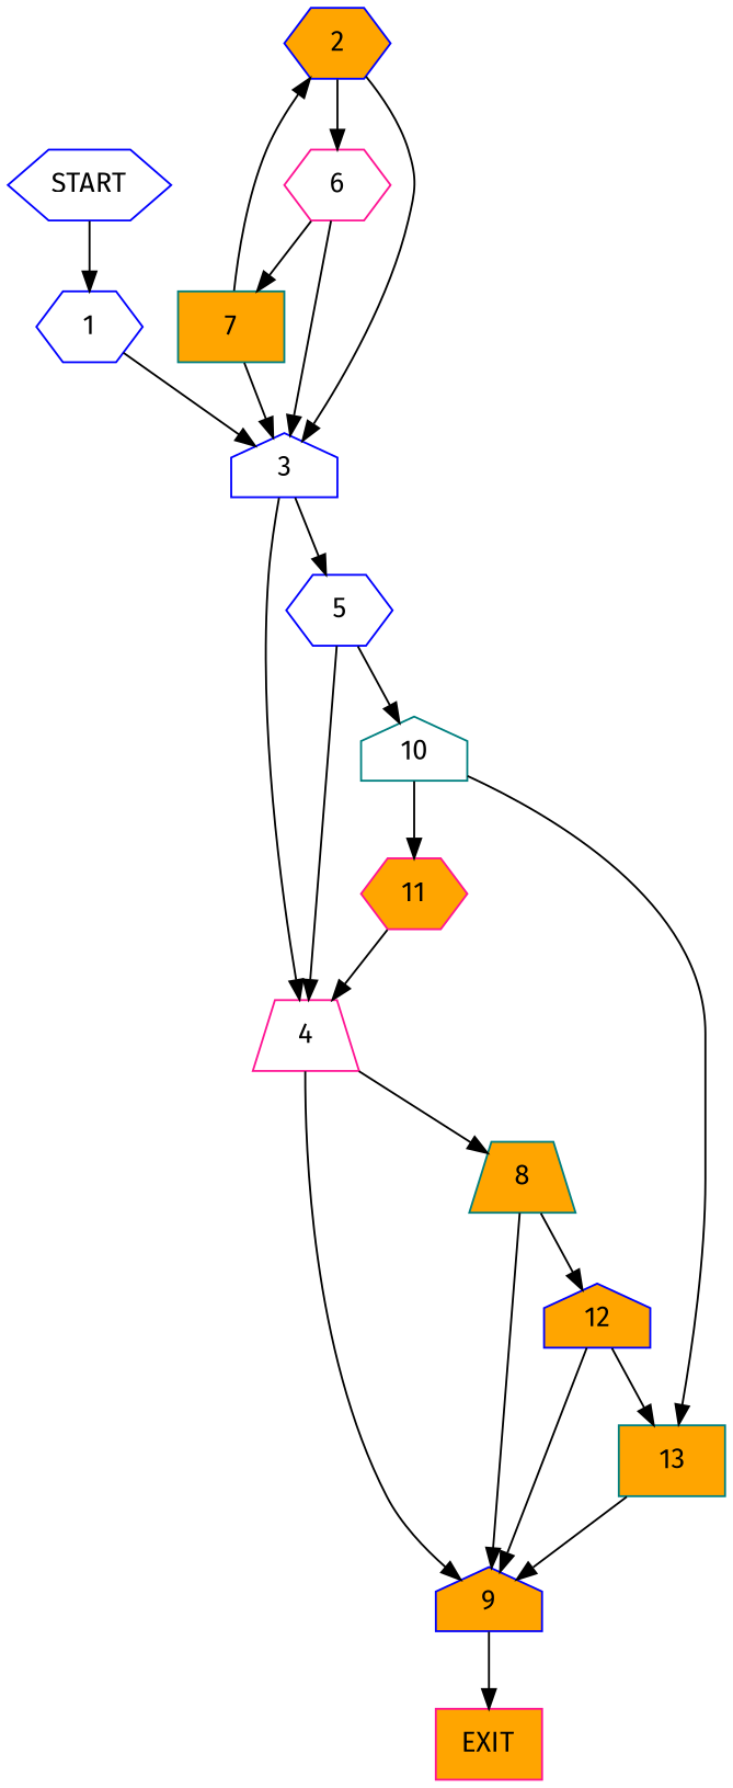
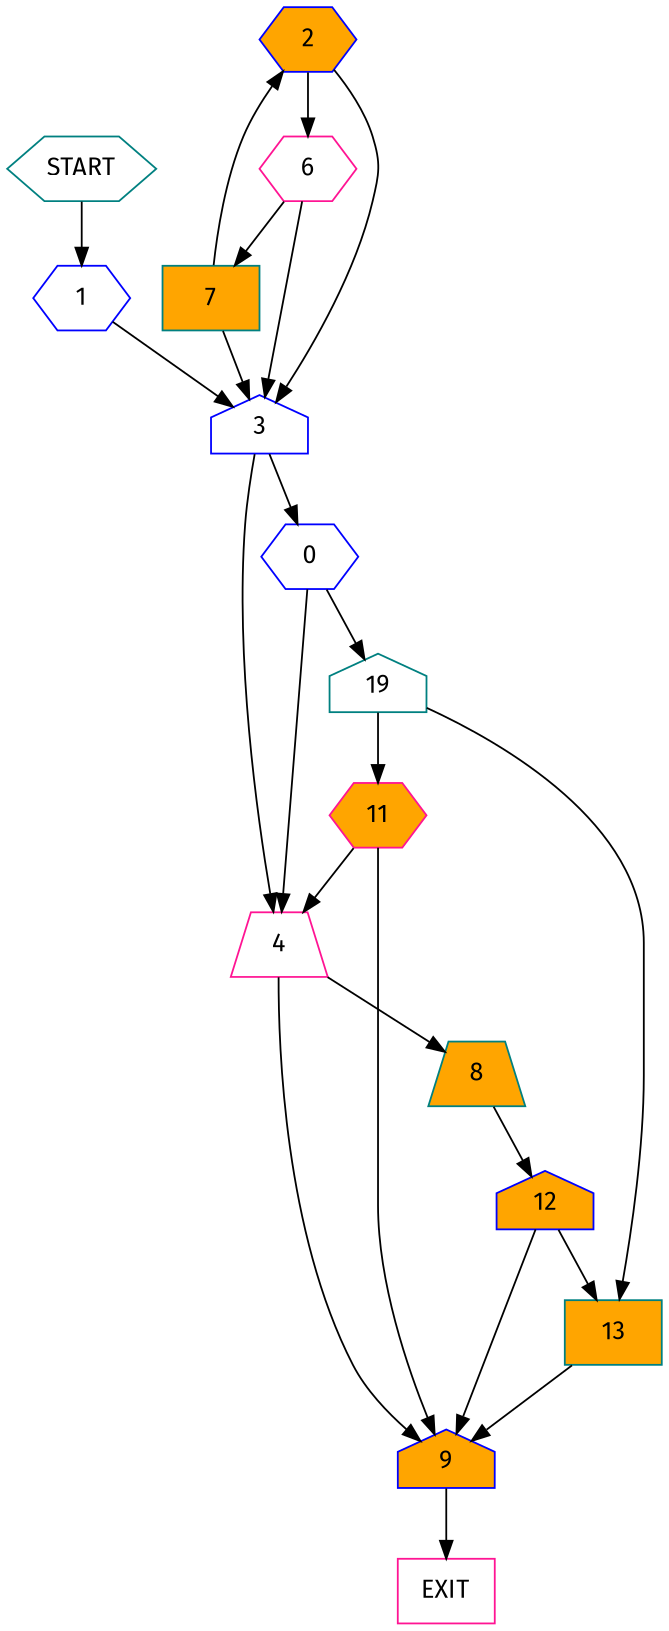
  digraph {
    fontname="Fira Sans"
    node [color=blue fillcolor=orange fontname="Fira Sans" shape=hexagon style=filled]
    edge [fontname="Fira Sans"]
-   n1 [fillcolor=white label=START]
+   n1 [color=teal fillcolor=white label=START]
    1 [fillcolor=white]
    3 [fillcolor=white shape=house]
-   n4 [color=deeppink label=EXIT shape=box]
+   n4 [color=deeppink fillcolor=white label=EXIT shape=box]
    2
    6 [color=deeppink fillcolor=white]
    4 [color=deeppink fillcolor=white shape=trapezium]
-   5 [fillcolor=white]
+   5 [fillcolor=white label=0]
    7 [color=teal shape=box]
    8 [color=teal shape=trapezium]
    9 [shape=house]
-   10 [color=teal fillcolor=white shape=house]
+   10 [color=teal fillcolor=white shape=house label=19]
    12 [shape=house]
    11 [color=deeppink]
    13 [color=teal shape=box]
    n1 -> 1
    1 -> 3
    3 -> 4
    3 -> 5
    2 -> 3
    2 -> 6
    6 -> 3
    6 -> 7
    4 -> 8
    4 -> 9
    5 -> 4
    5 -> 10
    7 -> 3
    7 -> 2
-   8 -> 9
+   11 -> 9
    8 -> 12
    9 -> n4
    10 -> 11
    10 -> 13
    12 -> 9
    12 -> 13
    11 -> 4
    13 -> 9
  }
